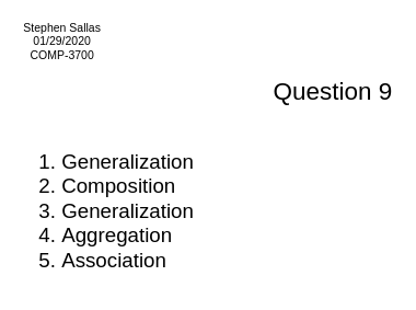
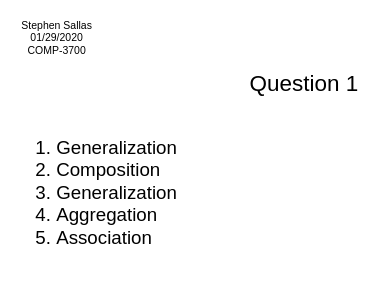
  <mxCell id="0" />
  <mxCell id="1" parent="0" />
  <mxCell id="2" value="Stephen Sallas&lt;br&gt;01/29/2020&lt;br&gt;COMP-3700" style="text;html=1;align=center;verticalAlign=middle;resizable=0;points=[];autosize=1;fontSize=14;" vertex="1" parent="1"><mxGeometry x="20" y="20" width="110" height="60" as="geometry" /></mxCell>
- <mxCell id="3" value="Question 9" style="text;html=1;align=center;verticalAlign=middle;resizable=0;points=[];autosize=1;fontSize=30;" vertex="1" parent="1"><mxGeometry x="325" y="90" width="160" height="40" as="geometry" /></mxCell>
+ <mxCell id="3" value="Question 1" style="text;html=1;align=center;verticalAlign=middle;resizable=0;points=[];autosize=1;fontSize=30;" vertex="1" parent="1"><mxGeometry x="325" y="90" width="160" height="40" as="geometry" /></mxCell>
  <mxCell id="4" value="&lt;ol style=&quot;font-size: 25px;&quot;&gt;&lt;li style=&quot;text-align: left; font-size: 25px;&quot;&gt;Generalization&lt;/li&gt;&lt;li style=&quot;text-align: left; font-size: 25px;&quot;&gt;Composition&lt;/li&gt;&lt;li style=&quot;text-align: left; font-size: 25px;&quot;&gt;Generalization&lt;/li&gt;&lt;li style=&quot;text-align: left; font-size: 25px;&quot;&gt;Aggregation&lt;/li&gt;&lt;li style=&quot;text-align: left; font-size: 25px;&quot;&gt;Association&lt;/li&gt;&lt;/ol&gt;" style="text;html=1;align=center;verticalAlign=middle;resizable=0;points=[];autosize=1;fontSize=25;" vertex="1" parent="1"><mxGeometry x="25" y="155" width="220" height="200" as="geometry" /></mxCell>
